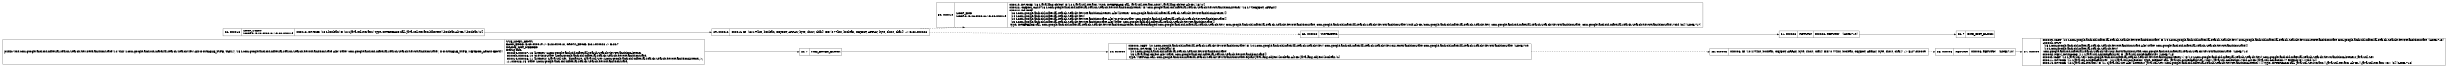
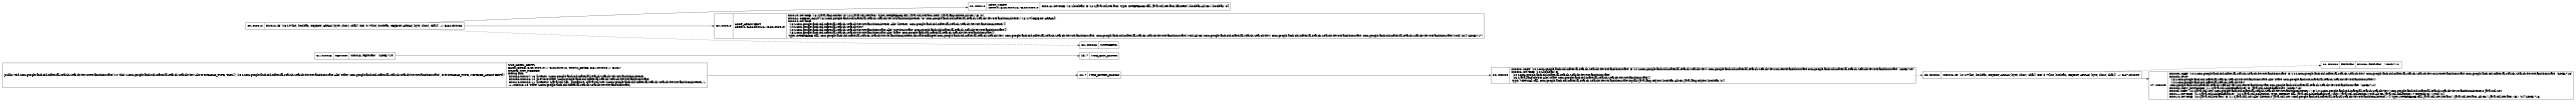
  digraph {
    rankdir=LR
    node [shape=record]
    n1 [label="{22\:\ ?|MTH_ENTER_BLOCK\l}"]
    n2 [label="{24\:\ 0x0000|0x0000: IGET  (r0 I:com.google.android.material.search.SearchView$TransitionState) = (r4 I:com.google.android.material.search.SearchView) com.google.android.material.search.SearchView.currentTransitionState com.google.android.material.search.SearchView$TransitionState  (LINE:709)\l0x0002: INVOKE  (r0 I:boolean) = \l  (r0 I:com.google.android.material.search.SearchView$TransitionState)\l  (r5 I:java.lang.Object A[D('state' com.google.android.material.search.SearchView$TransitionState)])\l type: VIRTUAL call: com.google.android.material.search.SearchView.TransitionState.equals(java.lang.Object):boolean A[MD:(java.lang.Object):boolean (c)]\l}"]
    n3 [label="{25\:\ 0x0006|0x0006: IF  (r0 I:??[int, boolean, OBJECT, ARRAY, byte, short, char]) == (0 ??[int, boolean, OBJECT, ARRAY, byte, short, char])  \-\> B:27:0x0009 \l}"]
    n4 [label="{26\:\ 0x0008|RETURN\l|0x0008: RETURN    (LINE:710)\l}"]
-   n5 [label="{27\:\ 0x0009|0x0009: IGET  (r0 I:com.google.android.material.search.SearchView$TransitionState) = (r4 I:com.google.android.material.search.SearchView) com.google.android.material.search.SearchView.currentTransitionState com.google.android.material.search.SearchView$TransitionState  (LINE:713)\l1x000b: IPUT  \l  (r5 I:com.google.android.material.search.SearchView$TransitionState A[D('state' com.google.android.material.search.SearchView$TransitionState)])\l  (r4 I:com.google.android.material.search.SearchView)\l com.google.android.material.search.SearchView.currentTransitionState com.google.android.material.search.SearchView$TransitionState  (LINE:714)\l0x000d: NEW_INSTANCE  (r1 I:java.util.LinkedHashSet) =  java.util.LinkedHashSet  (LINE:715)\l0x000f: IGET  (r2 I:java.util.Set\<com.google.android.material.search.SearchView$TransitionListener\>) = (r4 I:com.google.android.material.search.SearchView) com.google.android.material.search.SearchView.transitionListeners java.util.Set \l0x0011: INVOKE  (r1 I:java.util.LinkedHashSet), (r2 I:java.util.Collection) type: DIRECT call: java.util.LinkedHashSet.\<init\>(java.util.Collection):void A[MD:(java.util.Collection\<? extends E\>):void (c)]\l0x0014: INVOKE  (r2 I:java.util.Iterator) = (r1 I:java.util.Set A[D('listeners' java.util.Set\<com.google.android.material.search.SearchView$TransitionListener\>)]) type: INTERFACE call: java.util.Set.iterator():java.util.Iterator A[MD:():java.util.Iterator\<E\> (c)] (LINE:716)\l}"]
-   n6 [label="{23\:\ ?|END_EXIT_BLOCK\l}"]
+   n5 [label="{27\:\ 0x0009|0x0009: IGET  (r0 I:com.google.android.material.search.SearchView$TransitionState) = (r4 I:com.google.android.material.search.SearchView) com.google.android.material.search.SearchView.currentTransitionState com.google.android.material.search.SearchView$TransitionState  (LINE:713)\l0x000b: IPUT  \l  (r5 I:com.google.android.material.search.SearchView$TransitionState A[D('state' com.google.android.material.search.SearchView$TransitionState)])\l  (r4 I:com.google.android.material.search.SearchView)\l com.google.android.material.search.SearchView.currentTransitionState com.google.android.material.search.SearchView$TransitionState  (LINE:714)\l0x000d: NEW_INSTANCE  (r1 I:java.util.LinkedHashSet) =  java.util.LinkedHashSet  (LINE:715)\l0x000f: IGET  (r2 I:java.util.Set\<com.google.android.material.search.SearchView$TransitionListener\>) = (r4 I:com.google.android.material.search.SearchView) com.google.android.material.search.SearchView.transitionListeners java.util.Set \l0x0011: INVOKE  (r1 I:java.util.LinkedHashSet), (r2 I:java.util.Collection) type: DIRECT call: java.util.LinkedHashSet.\<init\>(java.util.Collection):void A[MD:(java.util.Collection\<? extends E\>):void (c)]\l0x0014: INVOKE  (r2 I:java.util.Iterator) = (r1 I:java.util.Set A[D('listeners' java.util.Set\<com.google.android.material.search.SearchView$TransitionListener\>)]) type: INTERFACE call: java.util.Set.iterator():java.util.Iterator A[MD:():java.util.Iterator\<E\> (c)] (LINE:716)\l}"]
+   n6 [label="{23\:\ ?|MTH_EXIT_BLOCK\l}"]
    n7 [label="{28\:\ 0x0018|LOOP_START\lLOOP:0: B:28:0x0018\-\>B:30:0x001e\l|0x0018: INVOKE  (r3 I:boolean) = (r2 I:java.util.Iterator) type: INTERFACE call: java.util.Iterator.hasNext():boolean A[MD:():boolean (c)]\l}"]
    n8 [label="{29\:\ 0x001c|0x001c: IF  (r3 I:??[int, boolean, OBJECT, ARRAY, byte, short, char]) == (0 ??[int, boolean, OBJECT, ARRAY, byte, short, char])  \-\> B:32:0x0028 \l}"]
-   n9 [label="{30\:\ 0x001e|LOOP_END\lLOOP:0: B:28:0x0018\-\>B:30:0x001e\l|0x001e: INVOKE  (r3 I:java.lang.Object) = (r2 I:java.util.Iterator) type: INTERFACE call: java.util.Iterator.next():java.lang.Object A[MD:():E (c)]\l0x0022: CHECK_CAST (r3 I:com.google.android.material.search.SearchView$TransitionListener) = (com.google.android.material.search.SearchView$TransitionListener) (r3 I:??[OBJECT, ARRAY]) \l0x0024: INVOKE  \l  (r3 I:com.google.android.material.search.SearchView$TransitionListener A[D('listener' com.google.android.material.search.SearchView$TransitionListener)])\l  (r4 I:com.google.android.material.search.SearchView)\l  (r0 I:com.google.android.material.search.SearchView$TransitionState A[D('previousState' com.google.android.material.search.SearchView$TransitionState)])\l  (r5 I:com.google.android.material.search.SearchView$TransitionState A[D('state' com.google.android.material.search.SearchView$TransitionState)])\l type: INTERFACE call: com.google.android.material.search.SearchView.TransitionListener.onStateChanged(com.google.android.material.search.SearchView, com.google.android.material.search.SearchView$TransitionState, com.google.android.material.search.SearchView$TransitionState):void A[MD:(com.google.android.material.search.SearchView, com.google.android.material.search.SearchView$TransitionState, com.google.android.material.search.SearchView$TransitionState):void (m)] (LINE:717)\l}"]
+   n9 [label="{30\:\ 0x001e|LOOP_ARGUMENT\lLOOP:0: B:28:0x0018\-\>B:30:0x001e\l|0x001e: INVOKE  (r3 I:java.lang.Object) = (r2 I:java.util.Iterator) type: INTERFACE call: java.util.Iterator.next():java.lang.Object A[MD:():E (c)]\l0x0022: CHECK_CAST (r3 I:com.google.android.material.search.SearchView$TransitionListener) = (com.google.android.material.search.SearchView$TransitionListener) (r3 I:??[OBJECT, ARRAY]) \l0x0024: INVOKE  \l  (r3 I:com.google.android.material.search.SearchView$TransitionListener A[D('listener' com.google.android.material.search.SearchView$TransitionListener)])\l  (r4 I:com.google.android.material.search.SearchView)\l  (r0 I:com.google.android.material.search.SearchView$TransitionState A[D('previousState' com.google.android.material.search.SearchView$TransitionState)])\l  (r5 I:com.google.android.material.search.SearchView$TransitionState A[D('state' com.google.android.material.search.SearchView$TransitionState)])\l type: INTERFACE call: com.google.android.material.search.SearchView.TransitionListener.onStateChanged(com.google.android.material.search.SearchView, com.google.android.material.search.SearchView$TransitionState, com.google.android.material.search.SearchView$TransitionState):void A[MD:(com.google.android.material.search.SearchView, com.google.android.material.search.SearchView$TransitionState, com.google.android.material.search.SearchView$TransitionState):void (m)] (LINE:717)\l}"]
    n10 [label="{32\:\ 0x0028|SYNTHETIC\l}"]
    n11 [label="{31\:\ 0x0028|RETURN\l|0x0028: RETURN    (LINE:719)\l}"]
    n12 [label="{public void com.google.android.material.search.SearchView.setTransitionState((r4 'this' I:com.google.android.material.search.SearchView A[IMMUTABLE_TYPE, THIS]), (r5 I:com.google.android.material.search.SearchView$TransitionState A[D('state' com.google.android.material.search.SearchView$TransitionState), IMMUTABLE_TYPE, METHOD_ARGUMENT]))  | USE_LINES_HINTS\lBACK_EDGE: B:30:0x001e \-\> B:28:0x0018, CROSS_EDGE: B:31:0x0028 \-\> B:23:?\lINLINE_NOT_NEEDED\lDebug Info:\l  0x0024\-0x0027: r3 'listener' Lcom\/google\/android\/material\/search\/SearchView$TransitionListener;\l  0x000b\-0x0028: r0 'previousState' Lcom\/google\/android\/material\/search\/SearchView$TransitionState;\l  0x0014\-0x0028: r1 'listeners' Ljava\/util\/Set;, signature: Ljava\/util\/Set\<Lcom\/google\/android\/material\/search\/SearchView$TransitionListener;\>;\l  \-1 \-0x0028: r5 'state' Lcom\/google\/android\/material\/search\/SearchView$TransitionState;\l}"]
    n1 -> n2
    n2 -> n3 [style=dashed]
    n3 -> n4 [style=dashed]
-   n4 -> n5
-   n7 -> n8
-   n8 -> n9 [style=dashed]
+   n3 -> n5
+   n8 -> n7
+   n8 -> n9 [style=solid]
    n8 -> n10 [style=dashed]
-   n10 -> n11
    n11 -> n6
    n12 -> n1
  }
